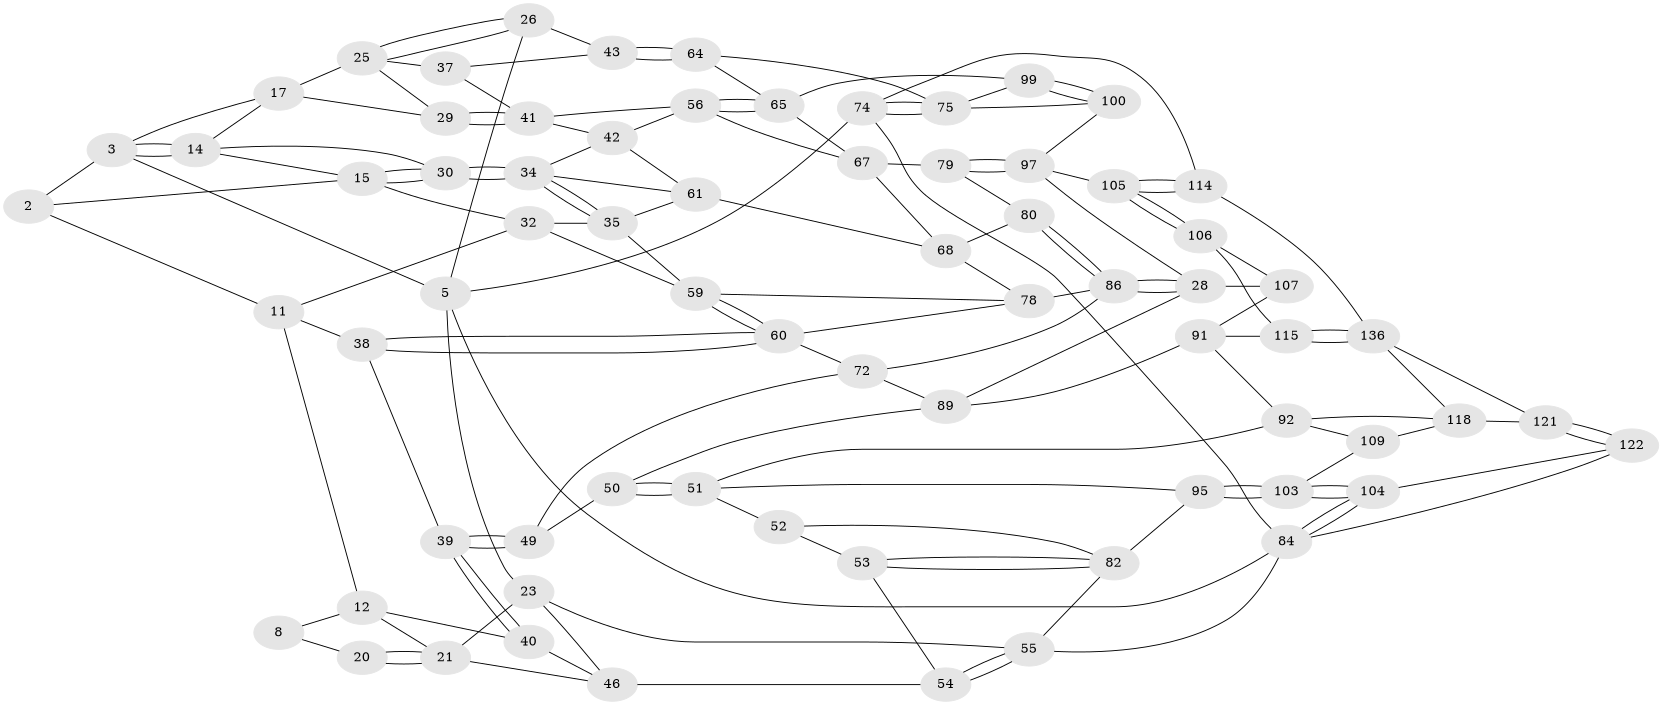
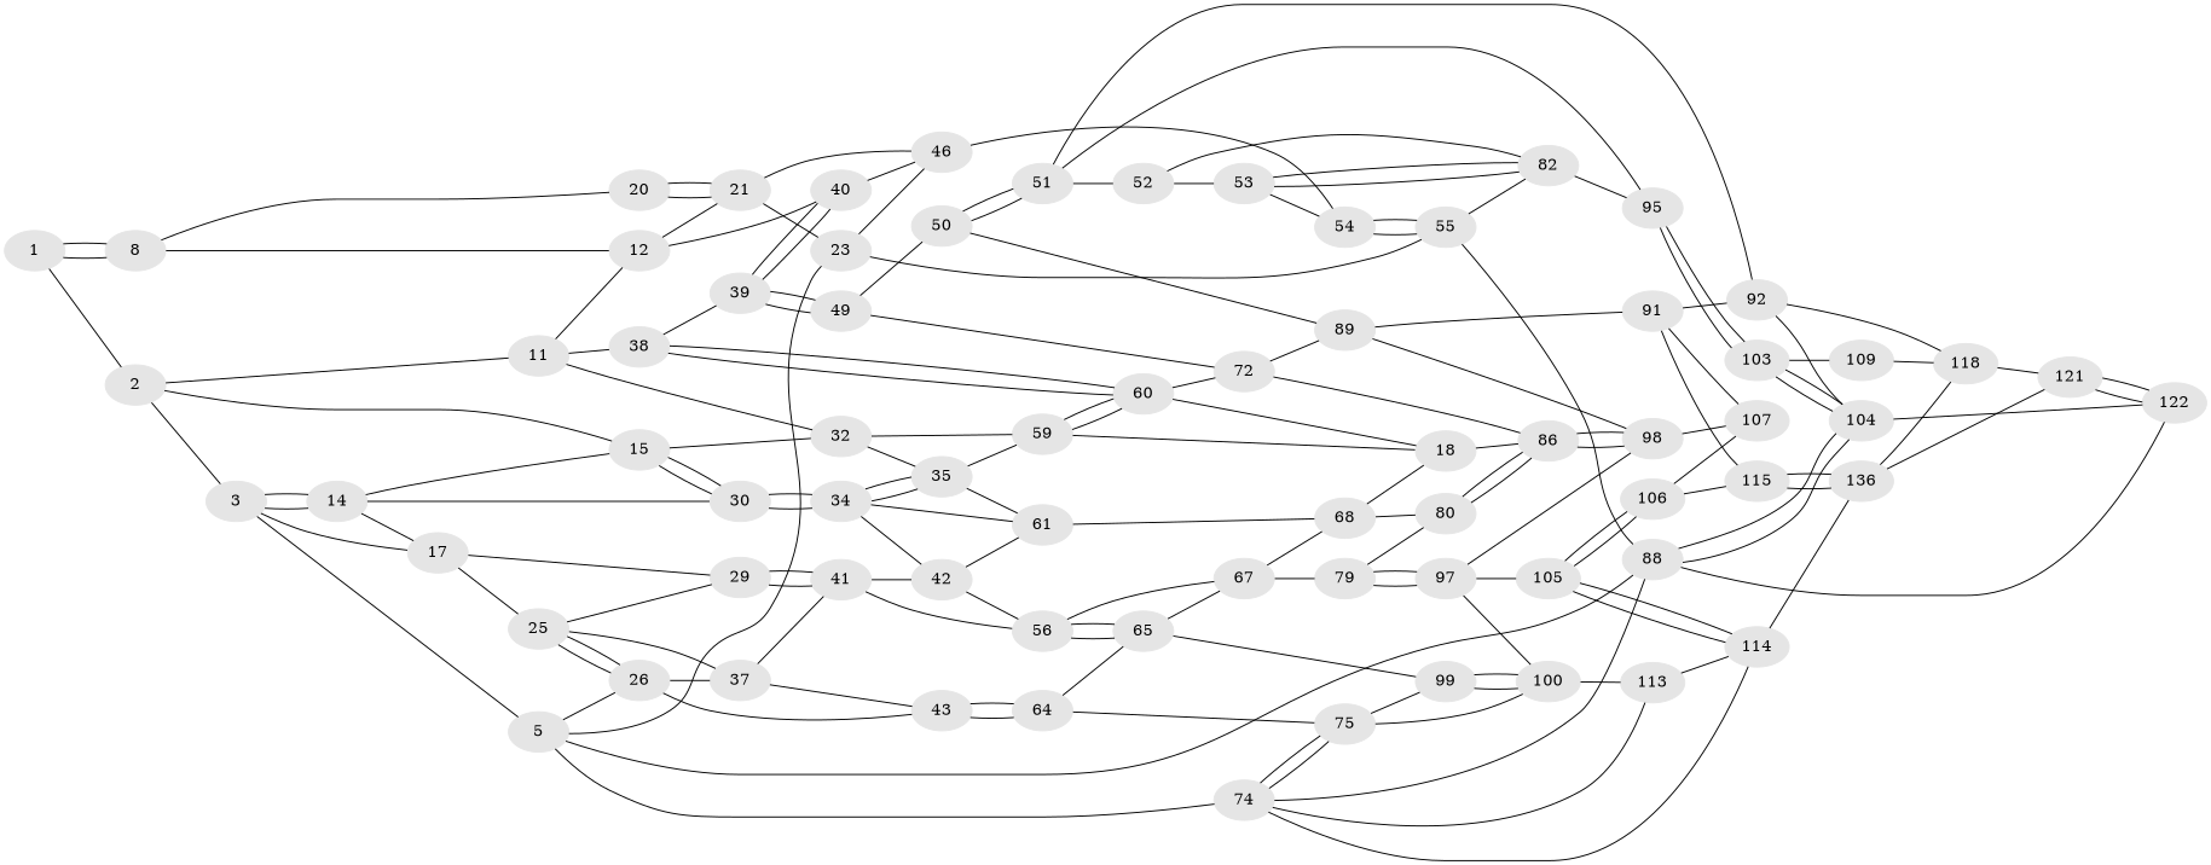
  graph {
    rankdir=LR
    node [color=gray90 style=filled]
    2 [super="+10"]
+   1
    8 [super="+13"]
    3 [super="+4"]
    11 [super="+33"]
    15 [super="+16"]
    20
    12 [super="+31"]
    5 [super="+6"]
    14 [super="+19"]
    17 [super="+18"]
    32 [super="+36"]
    38
    30
    23 [super="+24"]
    26 [super="+27"]
    74 [super="+124"]
-   84 [super="+85"]
+   84 [super="+85" label=88]
    25 [super="+28"]
    29
    46 [super="+48"]
    55 [super="+83"]
    37 [super="+44"]
    n24 [label=43]
    75 [super="+76"]
+   113
    114 [super="+123"]
    104 [super="+119"]
    122
    21 [super="+22"]
    40
    35 [super="+62"]
    59 [super="+66"]
    39
    60 [super="+71"]
    34 [super="+43"]
    41 [super="+45"]
    54
    82 [super="+94"]
    64
    42 [super="+58"]
    56 [super="+57"]
    61 [super="+63"]
-   78 [super="+81"]
+   78 [super="+81" label=18]
    68 [super="+77"]
    49 [super="+73"]
    72 [super="+96"]
    50 [super="+88"]
    65 [super="+69"]
    67 [super="+70"]
    51 [super="+93"]
    89 [super="+90"]
    86 [super="+87"]
    52
    92 [super="+108"]
    95
-   98 [super="+102" label=28]
+   98 [super="+102"]
    91 [super="+112"]
    53
    109
    118 [super="+120"]
    103 [super="+110"]
    99
    79
    80
    100 [super="+111"]
    97 [super="+101"]
    n68 [label=136 super="+117"]
    105
    107
    115
    121
    106
    2 -- 3
    2 -- 11
    2 -- 15
+   1 -- 2
+   1 -- 8
+   1 -- 8
    8 -- 20
    8 -- 12
    3 -- 5
    3 -- 14
    3 -- 14
    3 -- 17
    11 -- 12
    11 -- 32
    11 -- 38
    15 -- 32
    15 -- 30
    15 -- 30
    20 -- 21
    20 -- 21
    12 -- 21
    12 -- 40
    5 -- 23
    5 -- 26
    5 -- 74
    5 -- 84
    14 -- 15
    14 -- 17
    14 -- 30
    17 -- 25
    17 -- 29
    32 -- 35
    32 -- 59
    38 -- 39
    38 -- 60
    38 -- 60
    30 -- 34
    30 -- 34
    23 -- 46
    23 -- 55
+   26 -- 37
    26 -- n24
    74 -- 84
    74 -- 75
    74 -- 75
+   74 -- 113
    74 -- 114
    84 -- 104
    84 -- 104
    84 -- 122
    25 -- 26
    25 -- 26
    25 -- 29
    25 -- 37
    29 -- 41
    29 -- 41
    46 -- 54
    55 -- 84
    55 -- 82
    37 -- n24
    37 -- 41
    n24 -- 64
    n24 -- 64
    75 -- 99
    75 -- 100
+   113 -- 114
    114 -- n68
    104 -- 122
    21 -- 23
    21 -- 46
    40 -- 46
    35 -- 59
    35 -- 61
    59 -- 60
    59 -- 60
    59 -- 78
    39 -- 40
    39 -- 40
    39 -- 49
    39 -- 49
    60 -- 78
    60 -- 72
    34 -- 35
    34 -- 35
    34 -- 42
    34 -- 61
    41 -- 42
    41 -- 56
    54 -- 55
    54 -- 55
    82 -- 95
    64 -- 75
    64 -- 65
    42 -- 56
    42 -- 61
    56 -- 65
    56 -- 65
    56 -- 67
    61 -- 68
    78 -- 86
    68 -- 78
    68 -- 80
    49 -- 72
    49 -- 50 [weight=2]
    72 -- 89
    72 -- 86
    50 -- 51
    50 -- 51
    50 -- 89
    65 -- 67
    65 -- 99
    67 -- 68
    67 -- 79
    51 -- 52
    51 -- 92
    51 -- 95
    89 -- 98
    89 -- 91
    86 -- 98
    86 -- 98
    52 -- 82
    52 -- 53
-   92 -- 109
+   92 -- 104
    92 -- 118
    95 -- 103
    95 -- 103
    98 -- 107
    91 -- 92
    91 -- 107
    91 -- 115
    53 -- 54
    53 -- 82
    53 -- 82
    109 -- 118
    118 -- 121
    103 -- 104 [weight=2]
    103 -- 104
    103 -- 109
    99 -- 100
    99 -- 100
    79 -- 80
    79 -- 97
    79 -- 97
    80 -- 86
    80 -- 86
+   100 -- 113
    97 -- 98
    97 -- 100
    97 -- 105
    n68 -- 118
    n68 -- 121
    105 -- 114
    105 -- 114
    105 -- 106
    105 -- 106
    115 -- n68
    115 -- n68
    121 -- 122
    121 -- 122
    106 -- 107
    106 -- 115
  }
